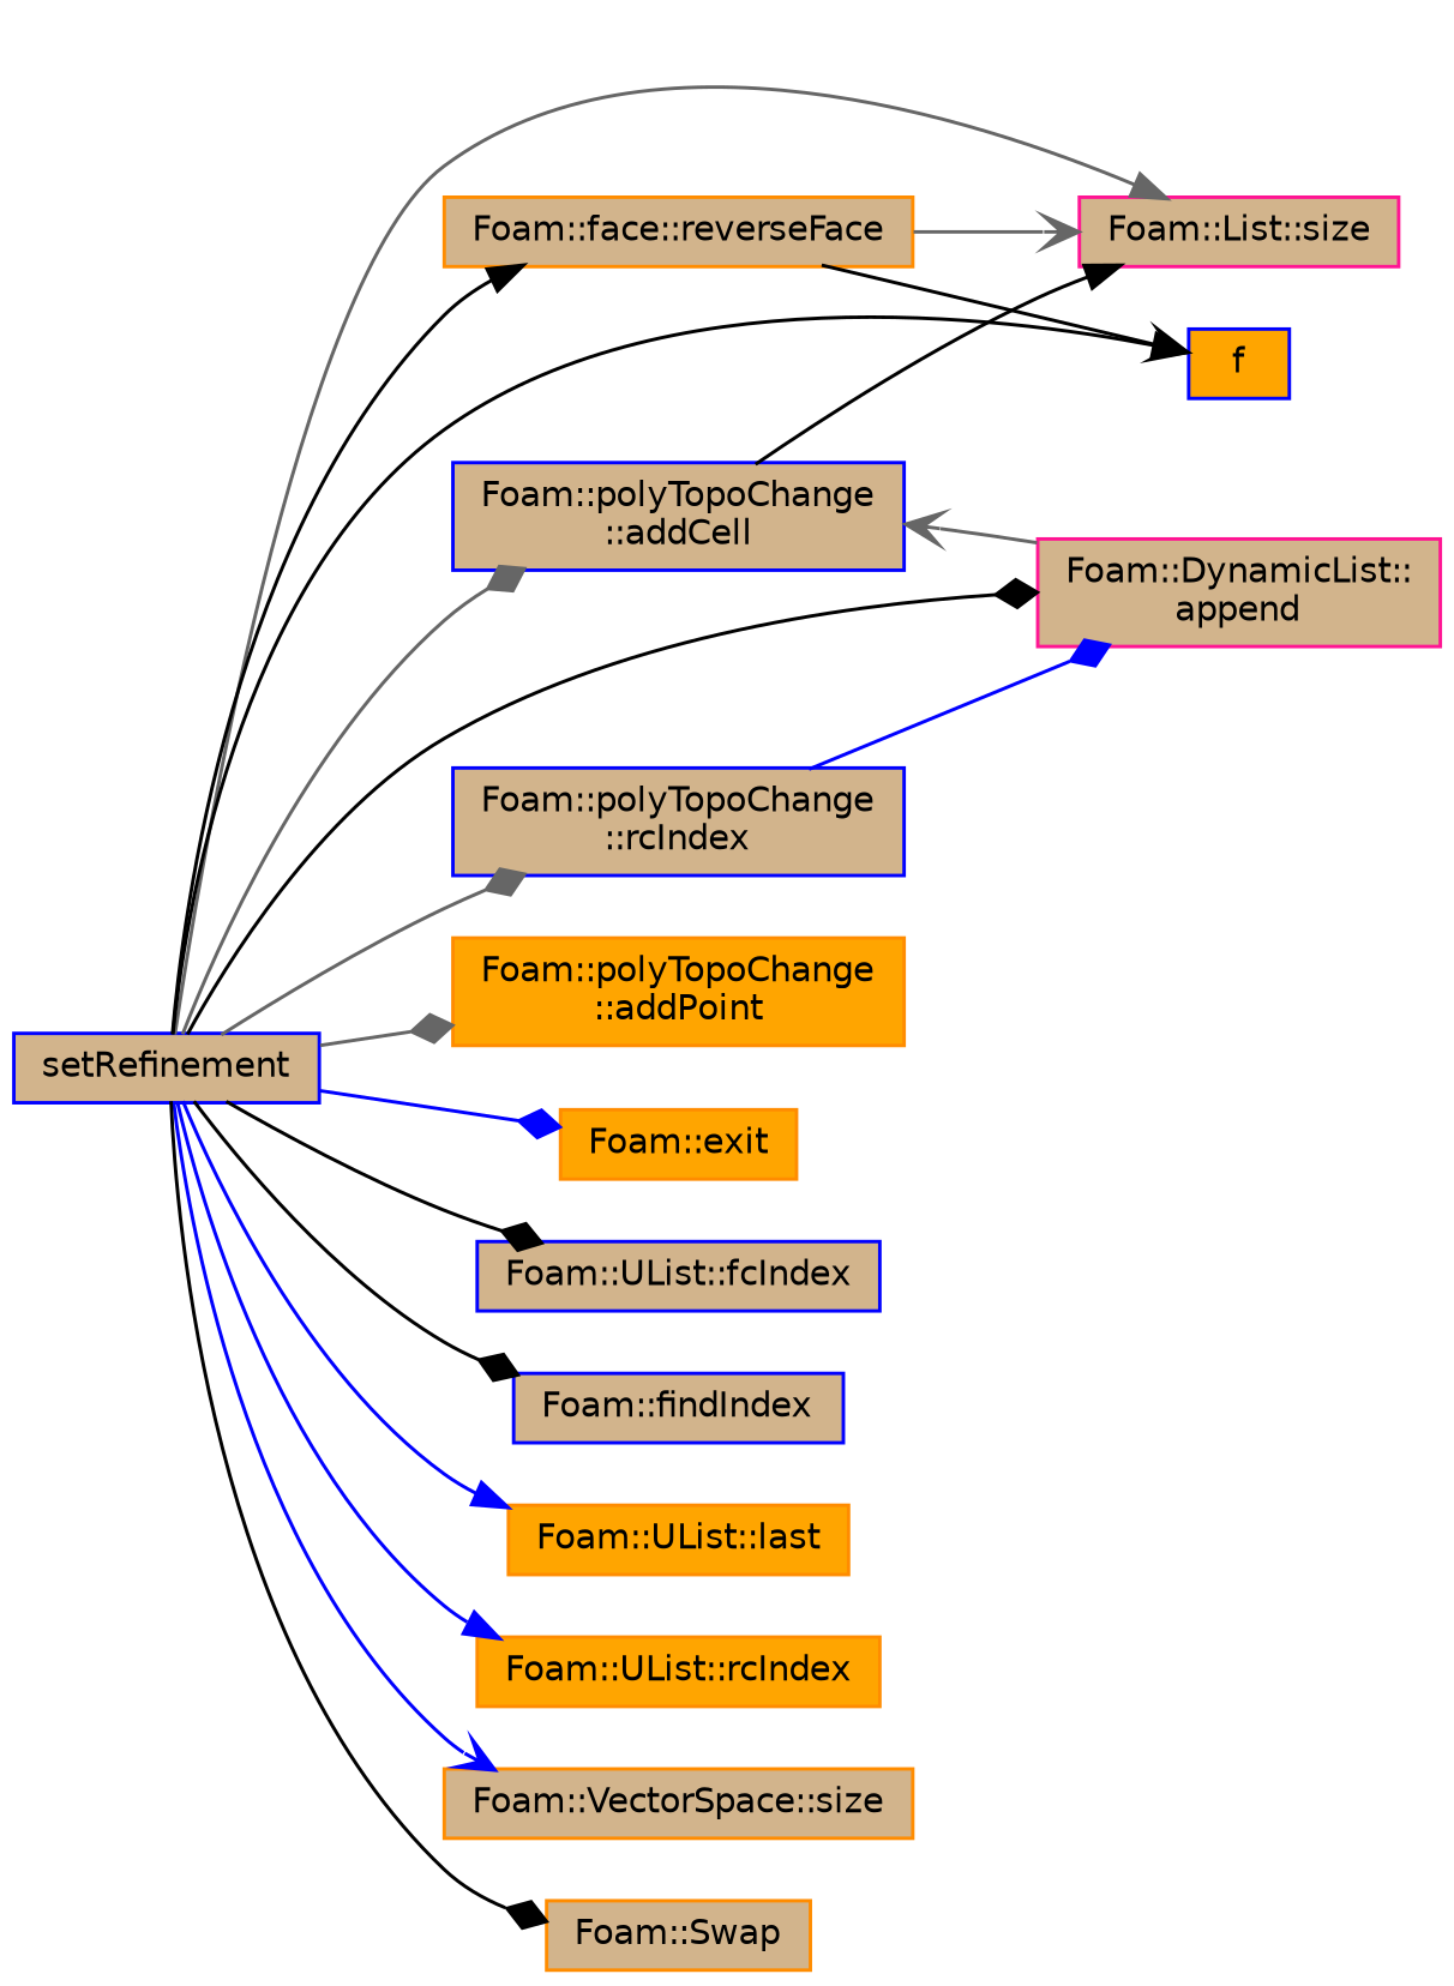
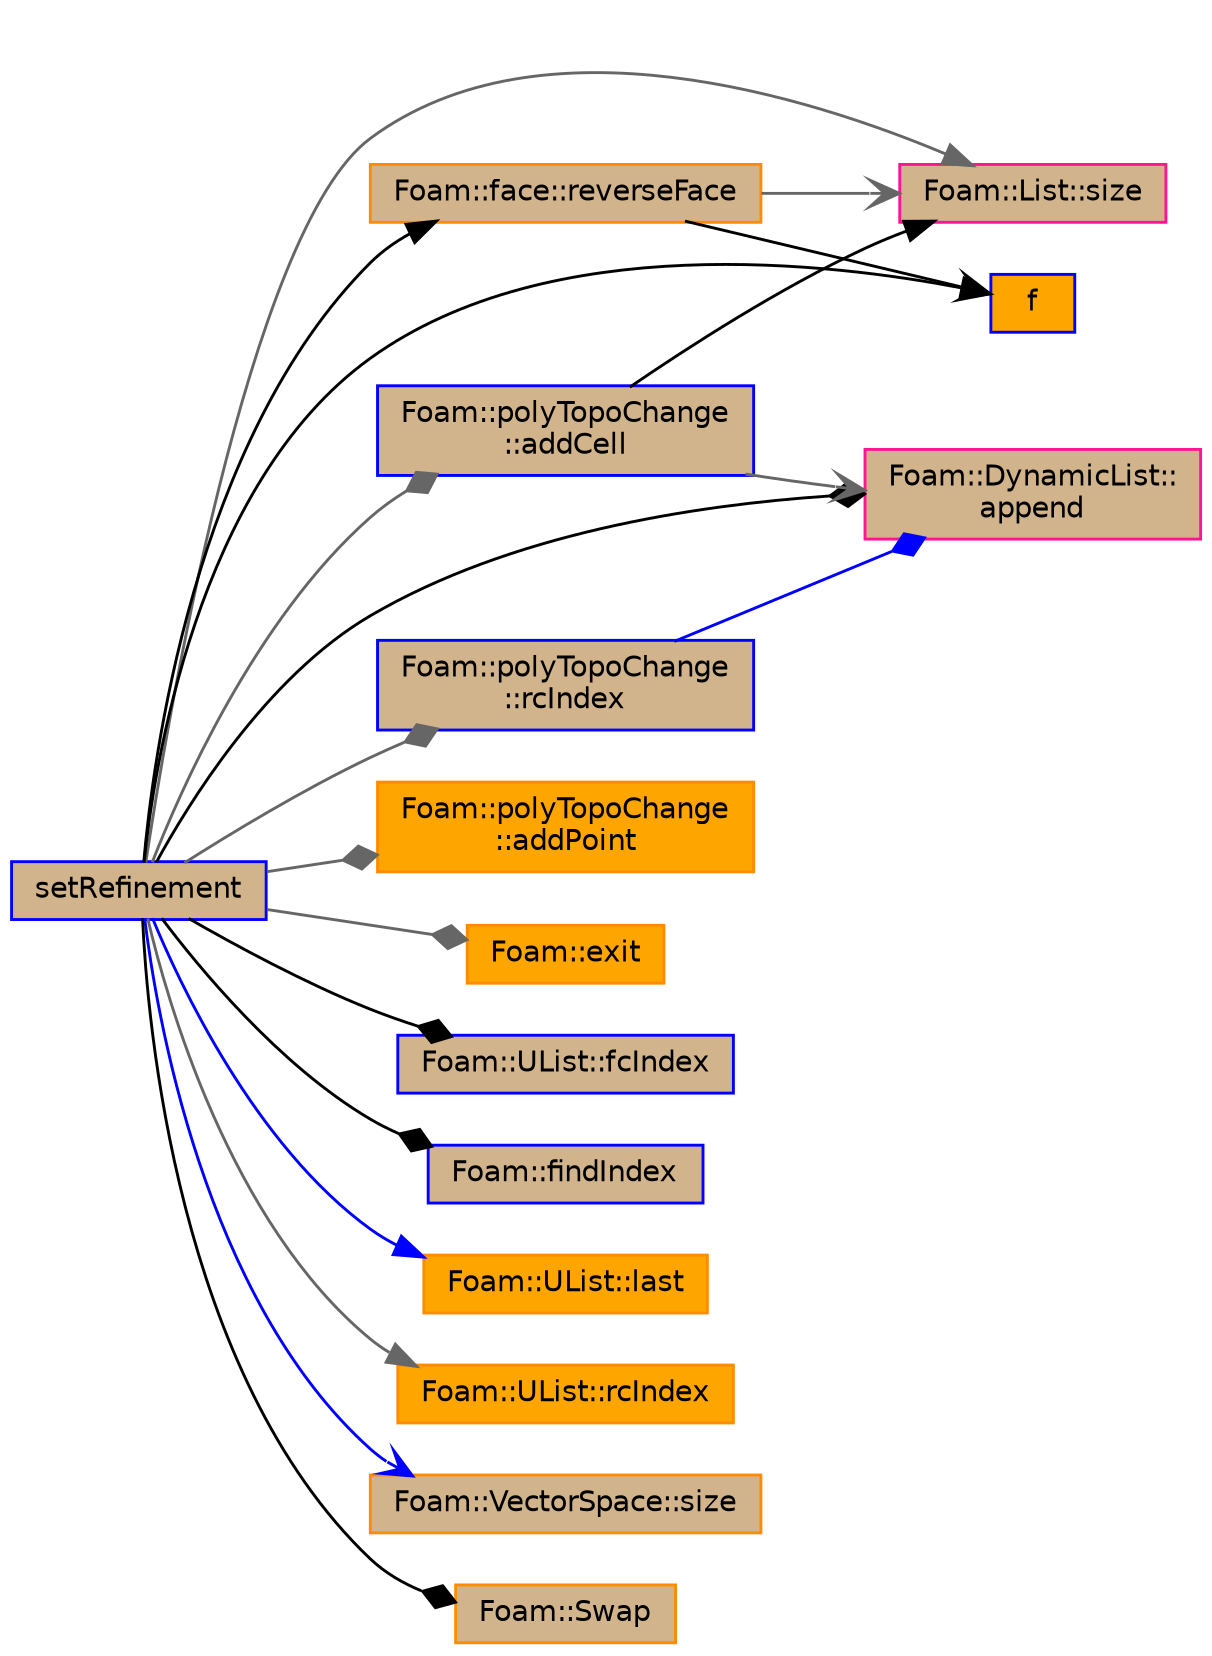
  digraph {
    rankdir=LR
    node [color=darkorange fillcolor=tan fontname=Helvetica fontsize=10 shape=record style=filled]
    edge [arrowhead=diamond color=black fontname=Helvetica fontsize=10 labelfontname=Helvetica labelfontsize=10 style=solid]
    n1 [color=blue fontcolor=black height=0.2 label=setRefinement width=0.4]
    n2 [color=blue height=0.2 label="Foam::polyTopoChange\l::addCell" width=0.4]
    n3 [color=deeppink height=0.2 label="Foam::List::size" width=0.4]
    n4 [color=deeppink height=0.2 label="Foam::DynamicList::\lappend" width=0.4]
    n5 [color=blue height=0.2 label="Foam::polyTopoChange\l::rcIndex" width=0.4]
    n6 [fillcolor=orange height=0.2 label="Foam::polyTopoChange\l::addPoint" width=0.4]
    n7 [fillcolor=orange height=0.2 label="Foam::exit" width=0.4]
    n8 [color=blue fillcolor=orange height=0.2 label=f width=0.4]
    n9 [color=blue height=0.2 label="Foam::UList::fcIndex" width=0.4]
    n10 [color=blue height=0.2 label="Foam::findIndex" width=0.4]
    n11 [fillcolor=orange height=0.2 label="Foam::UList::last" width=0.4]
    n12 [fillcolor=orange height=0.2 label="Foam::UList::rcIndex" width=0.4]
    n13 [height=0.2 label="Foam::face::reverseFace" width=0.4]
    n14 [height=0.2 label="Foam::VectorSpace::size" width=0.4]
    n15 [height=0.2 label="Foam::Swap" width=0.4]
    n1 -> n2 [color=gray40]
    n1 -> n3 [arrowhead=normal color=gray40]
    n1 -> n4
    n1 -> n5 [color=gray40]
    n1 -> n6 [color=gray40]
-   n1 -> n7 [color=blue]
+   n1 -> n7 [color=gray40]
    n1 -> n8 [arrowhead=normal]
    n1 -> n9
    n1 -> n10
    n1 -> n11 [arrowhead=normal color=blue]
-   n1 -> n12 [arrowhead=normal color=blue]
+   n1 -> n12 [arrowhead=normal color=gray40]
    n1 -> n13 [arrowhead=normal]
    n1 -> n14 [arrowhead=vee color=blue]
    n1 -> n15
    n2 -> n3 [arrowhead=normal]
-   n4 -> n2 [arrowhead=vee color=gray40]
+   n2 -> n4 [arrowhead=vee color=gray40]
    n5 -> n4 [color=blue]
    n13 -> n3 [arrowhead=vee color=gray40]
    n13 -> n8 [arrowhead=vee]
  }
